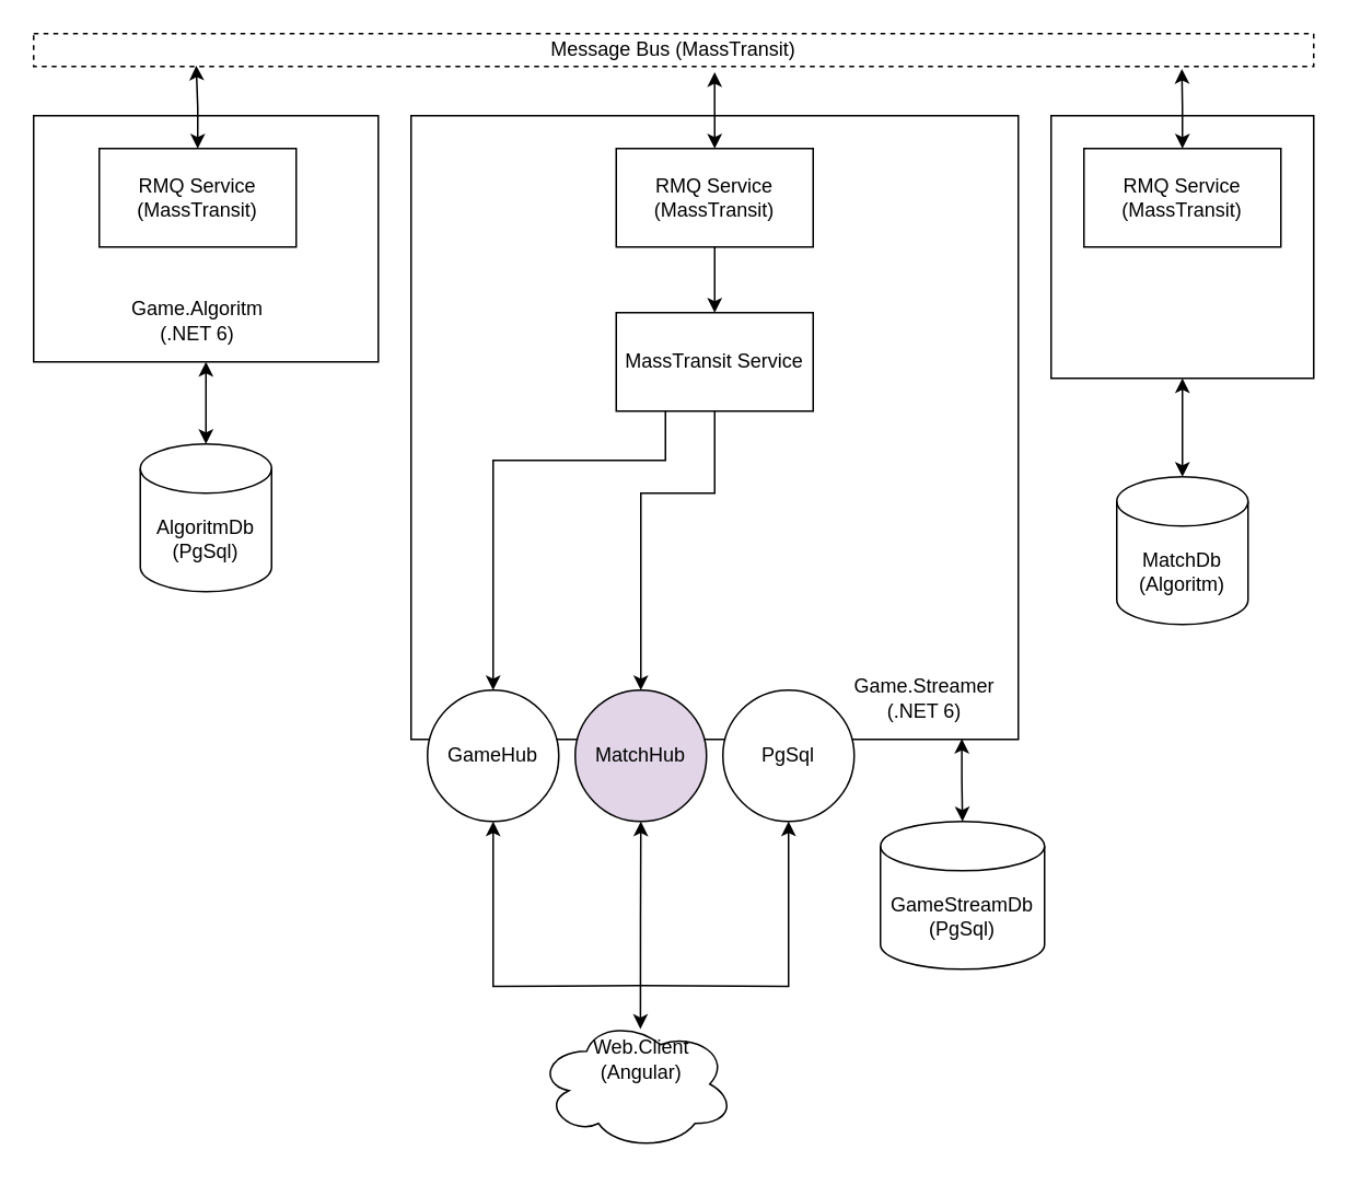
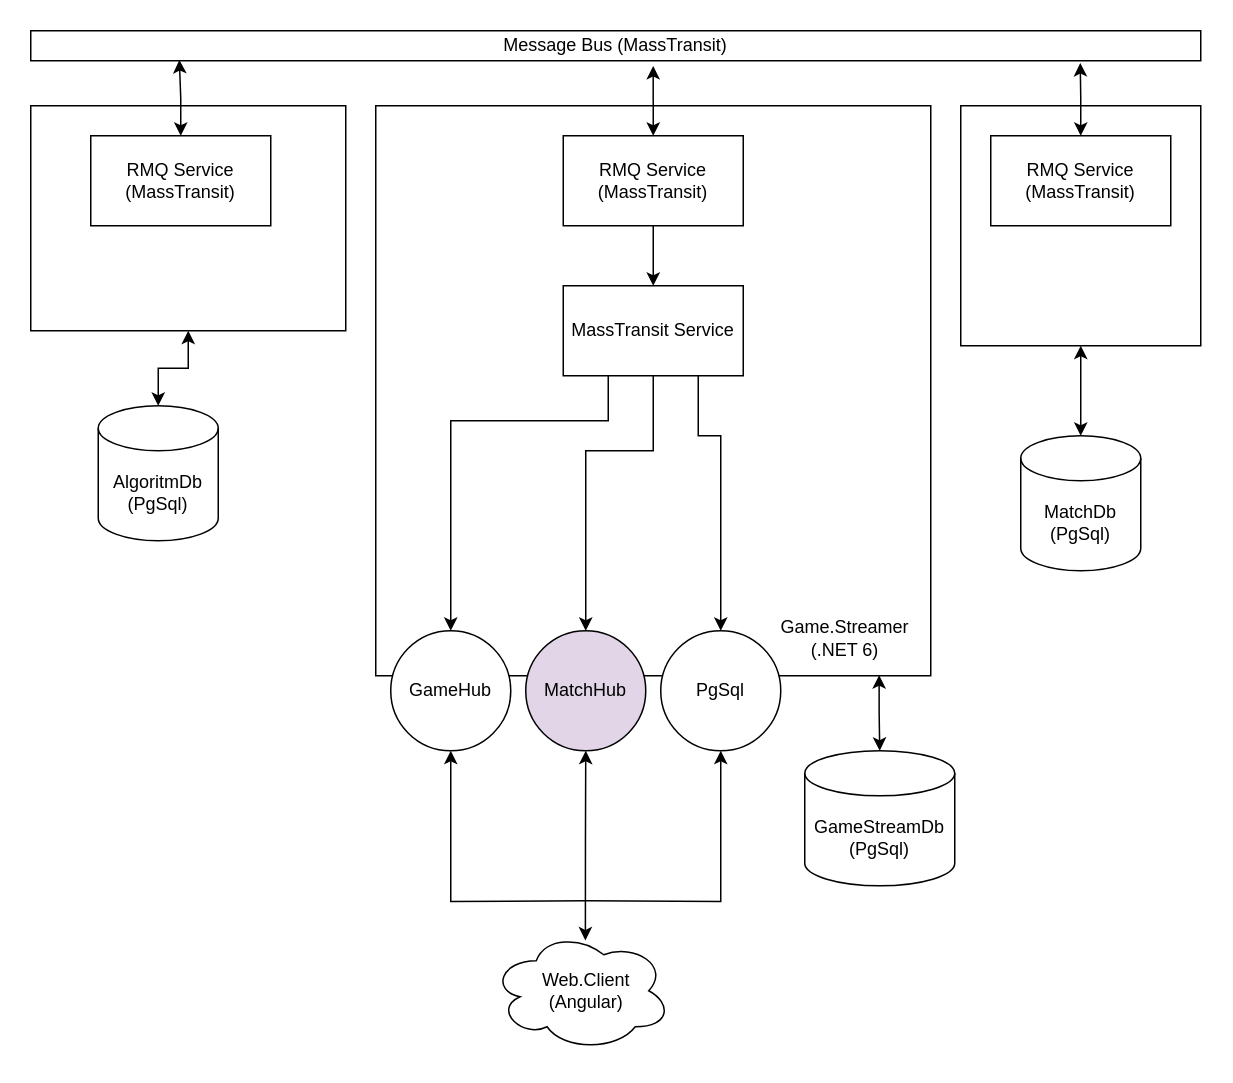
  <mxCell id="0" />
  <mxCell id="1" parent="0" />
  <mxCell id="2" value="" style="whiteSpace=wrap;html=1;" parent="1" vertex="1"><mxGeometry x="250" y="70" width="370" height="380" as="geometry" /></mxCell>
  <mxCell id="3" value="Game.Streamer (.NET 6)" style="text;html=1;strokeColor=none;fillColor=none;align=center;verticalAlign=middle;whiteSpace=wrap;rounded=0;" parent="1" vertex="1"><mxGeometry x="510" y="410" width="106" height="30" as="geometry" /></mxCell>
  <mxCell id="4" style="edgeStyle=orthogonalEdgeStyle;rounded=0;orthogonalLoop=1;jettySize=auto;html=1;exitX=0.5;exitY=1;exitDx=0;exitDy=0;entryX=0.5;entryY=0;entryDx=0;entryDy=0;" parent="1" source="6" target="10" edge="1"><mxGeometry relative="1" as="geometry" /></mxCell>
  <mxCell id="5" style="edgeStyle=orthogonalEdgeStyle;rounded=0;orthogonalLoop=1;jettySize=auto;html=1;exitX=0.5;exitY=0;exitDx=0;exitDy=0;entryX=0.532;entryY=1.175;entryDx=0;entryDy=0;entryPerimeter=0;startArrow=classic;startFill=1;" parent="1" source="6" target="20" edge="1"><mxGeometry relative="1" as="geometry" /></mxCell>
  <mxCell id="6" value="RMQ Service&lt;br&gt;(MassTransit)" style="rounded=0;whiteSpace=wrap;html=1;" parent="1" vertex="1"><mxGeometry x="375" y="90" width="120" height="60" as="geometry" /></mxCell>
  <mxCell id="7" style="edgeStyle=orthogonalEdgeStyle;rounded=0;orthogonalLoop=1;jettySize=auto;html=1;exitX=0.25;exitY=1;exitDx=0;exitDy=0;entryX=0.5;entryY=0;entryDx=0;entryDy=0;" parent="1" source="10" target="11" edge="1"><mxGeometry relative="1" as="geometry"><Array as="points"><mxPoint x="405" y="280" /><mxPoint x="300" y="280" /></Array></mxGeometry></mxCell>
  <mxCell id="8" style="edgeStyle=orthogonalEdgeStyle;rounded=0;orthogonalLoop=1;jettySize=auto;html=1;exitX=0.5;exitY=1;exitDx=0;exitDy=0;entryX=0.5;entryY=0;entryDx=0;entryDy=0;" parent="1" source="10" target="12" edge="1"><mxGeometry relative="1" as="geometry"><Array as="points"><mxPoint x="435" y="300" /><mxPoint x="390" y="300" /></Array></mxGeometry></mxCell>
+ <mxCell id="9" style="edgeStyle=orthogonalEdgeStyle;rounded=0;orthogonalLoop=1;jettySize=auto;html=1;exitX=0.75;exitY=1;exitDx=0;exitDy=0;entryX=0.5;entryY=0;entryDx=0;entryDy=0;" parent="1" source="10" target="13" edge="1"><mxGeometry relative="1" as="geometry"><Array as="points"><mxPoint x="465" y="290" /><mxPoint x="480" y="290" /></Array></mxGeometry></mxCell>
  <mxCell id="10" value="MassTransit Service" style="rounded=0;whiteSpace=wrap;html=1;" parent="1" vertex="1"><mxGeometry x="375" y="190" width="120" height="60" as="geometry" /></mxCell>
  <mxCell id="11" value="GameHub" style="ellipse;whiteSpace=wrap;html=1;aspect=fixed;" parent="1" vertex="1"><mxGeometry x="260" y="420" width="80" height="80" as="geometry" /></mxCell>
  <mxCell id="12" value="MatchHub" style="ellipse;whiteSpace=wrap;html=1;aspect=fixed;fillColor=#e1d5e7;" parent="1" vertex="1"><mxGeometry x="350" y="420" width="80" height="80" as="geometry" /></mxCell>
  <mxCell id="13" value="PgSql" style="ellipse;whiteSpace=wrap;html=1;aspect=fixed;" parent="1" vertex="1"><mxGeometry x="440" y="420" width="80" height="80" as="geometry" /></mxCell>
  <mxCell id="14" style="edgeStyle=orthogonalEdgeStyle;rounded=0;orthogonalLoop=1;jettySize=auto;html=1;exitX=0.5;exitY=1;exitDx=0;exitDy=0;entryX=0.5;entryY=0;entryDx=0;entryDy=0;entryPerimeter=0;startArrow=classic;startFill=1;" parent="1" source="15" target="16" edge="1"><mxGeometry relative="1" as="geometry" /></mxCell>
  <mxCell id="15" value="" style="whiteSpace=wrap;html=1;" parent="1" vertex="1"><mxGeometry x="640" y="70" width="160" height="160" as="geometry" /></mxCell>
- <mxCell id="16" value="MatchDb&lt;br&gt;(Algoritm)" style="shape=cylinder3;whiteSpace=wrap;html=1;boundedLbl=1;backgroundOutline=1;size=15;" parent="1" vertex="1"><mxGeometry x="680" y="290" width="80" height="90" as="geometry" /></mxCell>
+ <mxCell id="16" value="MatchDb&lt;br&gt;(PgSql)" style="shape=cylinder3;whiteSpace=wrap;html=1;boundedLbl=1;backgroundOutline=1;size=15;" parent="1" vertex="1"><mxGeometry x="680" y="290" width="80" height="90" as="geometry" /></mxCell>
  <mxCell id="17" style="edgeStyle=orthogonalEdgeStyle;rounded=0;orthogonalLoop=1;jettySize=auto;html=1;exitX=0.5;exitY=0;exitDx=0;exitDy=0;entryX=0.5;entryY=1;entryDx=0;entryDy=0;startArrow=none;startFill=0;" parent="1" target="11" edge="1"><mxGeometry relative="1" as="geometry"><mxPoint x="390" y="600" as="sourcePoint" /></mxGeometry></mxCell>
  <mxCell id="18" style="edgeStyle=orthogonalEdgeStyle;rounded=0;orthogonalLoop=1;jettySize=auto;html=1;exitX=0.523;exitY=0.081;exitDx=0;exitDy=0;entryX=0.5;entryY=1;entryDx=0;entryDy=0;startArrow=classic;startFill=1;exitPerimeter=0;" parent="1" source="29" target="12" edge="1"><mxGeometry relative="1" as="geometry"><mxPoint x="390" y="600" as="sourcePoint" /></mxGeometry></mxCell>
  <mxCell id="19" style="edgeStyle=orthogonalEdgeStyle;rounded=0;orthogonalLoop=1;jettySize=auto;html=1;exitX=0.5;exitY=0;exitDx=0;exitDy=0;entryX=0.5;entryY=1;entryDx=0;entryDy=0;startArrow=none;startFill=0;" parent="1" target="13" edge="1"><mxGeometry relative="1" as="geometry"><mxPoint x="390" y="600" as="sourcePoint" /></mxGeometry></mxCell>
- <mxCell id="20" value="Message Bus (MassTransit)" style="rounded=0;whiteSpace=wrap;html=1;dashed=1;" parent="1" vertex="1"><mxGeometry x="20" y="20" width="780" height="20" as="geometry" /></mxCell>
+ <mxCell id="20" value="Message Bus (MassTransit)" style="rounded=0;whiteSpace=wrap;html=1;" parent="1" vertex="1"><mxGeometry x="20" y="20" width="780" height="20" as="geometry" /></mxCell>
  <mxCell id="21" value="" style="whiteSpace=wrap;html=1;" parent="1" vertex="1"><mxGeometry x="20" y="70" width="210" height="150" as="geometry" /></mxCell>
- <mxCell id="22" value="Game.Algoritm (.NET 6)" style="text;html=1;strokeColor=none;fillColor=none;align=center;verticalAlign=middle;whiteSpace=wrap;rounded=0;" parent="1" vertex="1"><mxGeometry x="74" y="180" width="92" height="30" as="geometry" /></mxCell>
  <mxCell id="23" style="edgeStyle=orthogonalEdgeStyle;rounded=0;orthogonalLoop=1;jettySize=auto;html=1;exitX=0.5;exitY=0;exitDx=0;exitDy=0;entryX=0.127;entryY=0.975;entryDx=0;entryDy=0;entryPerimeter=0;startArrow=classic;startFill=1;" parent="1" source="24" target="20" edge="1"><mxGeometry relative="1" as="geometry" /></mxCell>
  <mxCell id="24" value="RMQ Service&lt;br&gt;(MassTransit)" style="rounded=0;whiteSpace=wrap;html=1;" parent="1" vertex="1"><mxGeometry x="60" y="90" width="120" height="60" as="geometry" /></mxCell>
  <mxCell id="25" style="edgeStyle=orthogonalEdgeStyle;rounded=0;orthogonalLoop=1;jettySize=auto;html=1;exitX=0.5;exitY=0;exitDx=0;exitDy=0;entryX=0.897;entryY=1.075;entryDx=0;entryDy=0;entryPerimeter=0;startArrow=classic;startFill=1;" parent="1" source="26" target="20" edge="1"><mxGeometry relative="1" as="geometry" /></mxCell>
  <mxCell id="26" value="RMQ Service&lt;br&gt;(MassTransit)" style="rounded=0;whiteSpace=wrap;html=1;" parent="1" vertex="1"><mxGeometry x="660" y="90" width="120" height="60" as="geometry" /></mxCell>
- <mxCell id="27" value="AlgoritmDb&lt;br&gt;(PgSql)" style="shape=cylinder3;whiteSpace=wrap;html=1;boundedLbl=1;backgroundOutline=1;size=15;" parent="1" vertex="1"><mxGeometry x="85" y="270" width="80" height="90" as="geometry" /></mxCell>
+ <mxCell id="27" value="AlgoritmDb&lt;br&gt;(PgSql)" style="shape=cylinder3;whiteSpace=wrap;html=1;boundedLbl=1;backgroundOutline=1;size=15;" parent="1" vertex="1"><mxGeometry x="65" y="270" width="80" height="90" as="geometry" /></mxCell>
  <mxCell id="28" style="edgeStyle=orthogonalEdgeStyle;rounded=0;orthogonalLoop=1;jettySize=auto;html=1;exitX=0.5;exitY=1;exitDx=0;exitDy=0;entryX=0.5;entryY=0;entryDx=0;entryDy=0;entryPerimeter=0;startArrow=classic;startFill=1;" parent="1" source="21" target="27" edge="1"><mxGeometry relative="1" as="geometry"><mxPoint x="730" y="240" as="sourcePoint" /><mxPoint x="730" y="300" as="targetPoint" /></mxGeometry></mxCell>
  <mxCell id="29" value="" style="ellipse;shape=cloud;whiteSpace=wrap;html=1;" parent="1" vertex="1"><mxGeometry x="327" y="620" width="120" height="80" as="geometry" /></mxCell>
- <mxCell id="30" value="Web.Client (Angular)" style="text;html=1;strokeColor=none;fillColor=none;align=center;verticalAlign=middle;whiteSpace=wrap;rounded=0;" parent="1" vertex="1"><mxGeometry x="355.5" y="630" width="69" height="30" as="geometry" /></mxCell>
+ <mxCell id="30" value="Web.Client (Angular)" style="text;html=1;strokeColor=none;fillColor=none;align=center;verticalAlign=middle;whiteSpace=wrap;rounded=0;" parent="1" vertex="1"><mxGeometry x="355.5" y="645" width="69" height="30" as="geometry" /></mxCell>
  <mxCell id="31" value="GameStreamDb&lt;br&gt;(PgSql)" style="shape=cylinder3;whiteSpace=wrap;html=1;boundedLbl=1;backgroundOutline=1;size=15;" parent="1" vertex="1"><mxGeometry x="536" y="500" width="100" height="90" as="geometry" /></mxCell>
  <mxCell id="32" style="edgeStyle=orthogonalEdgeStyle;rounded=0;orthogonalLoop=1;jettySize=auto;html=1;exitX=0.907;exitY=0.999;exitDx=0;exitDy=0;entryX=0.5;entryY=0;entryDx=0;entryDy=0;entryPerimeter=0;startArrow=classic;startFill=1;exitPerimeter=0;" parent="1" source="2" target="31" edge="1"><mxGeometry relative="1" as="geometry"><mxPoint x="730" y="240" as="sourcePoint" /><mxPoint x="730" y="300" as="targetPoint" /></mxGeometry></mxCell>
